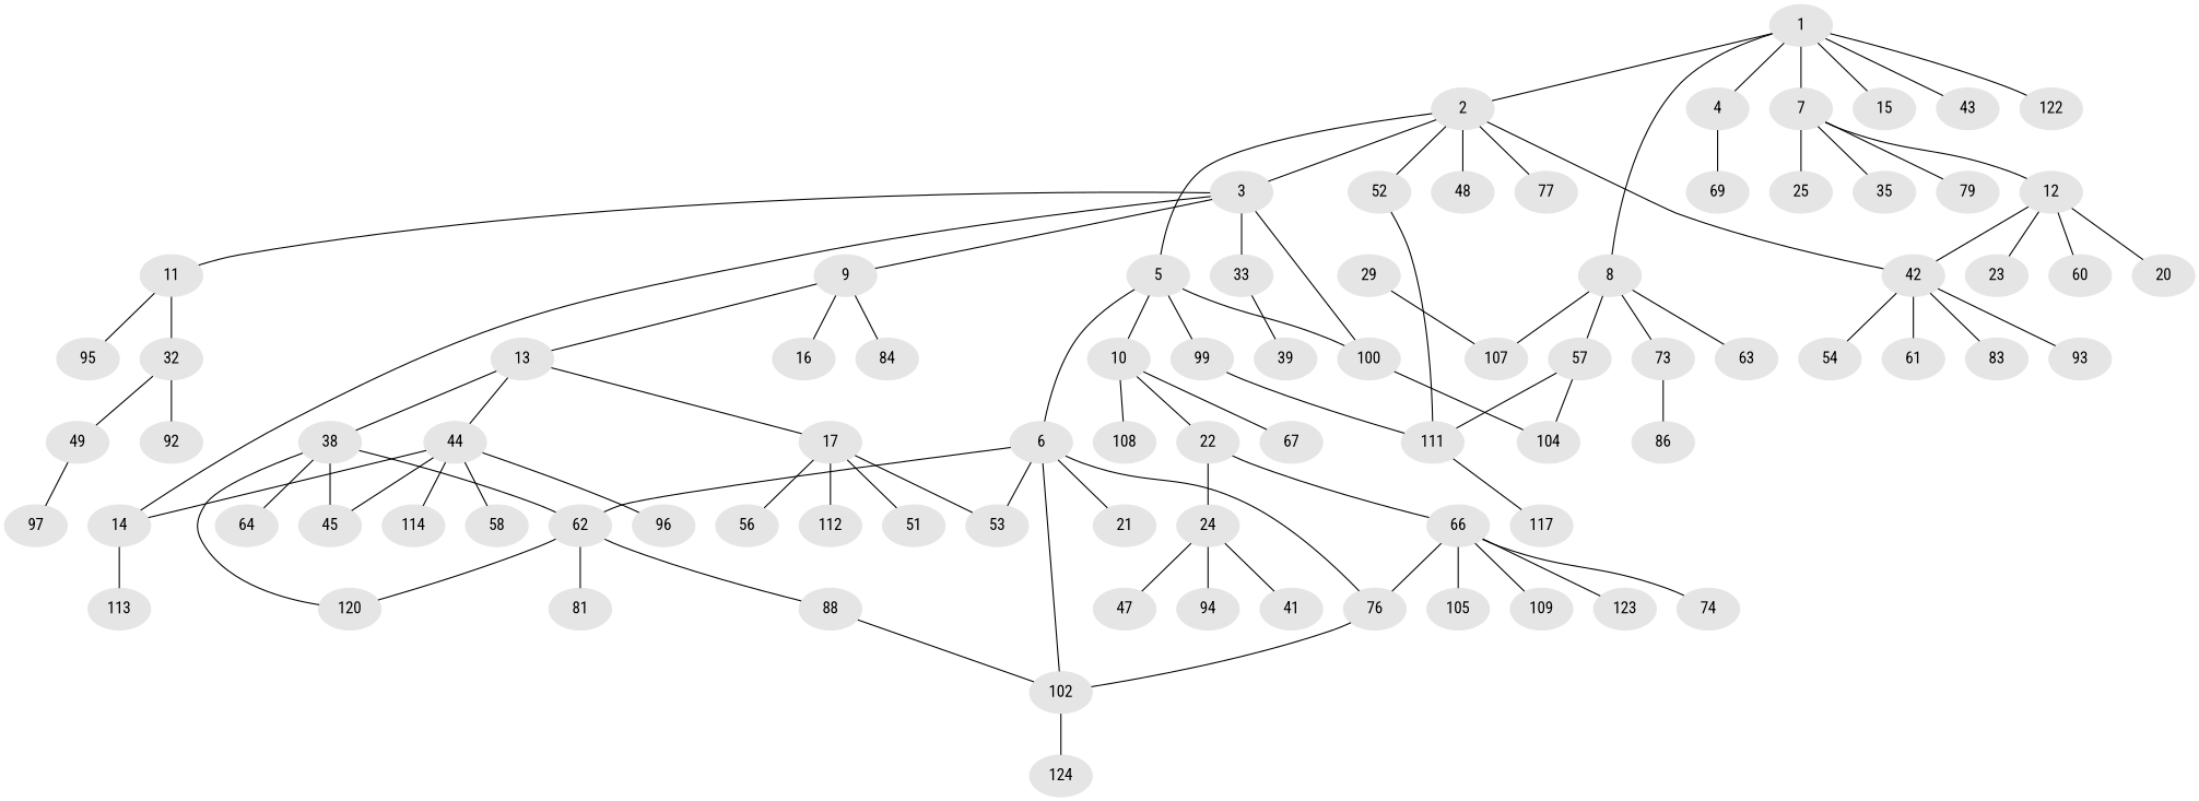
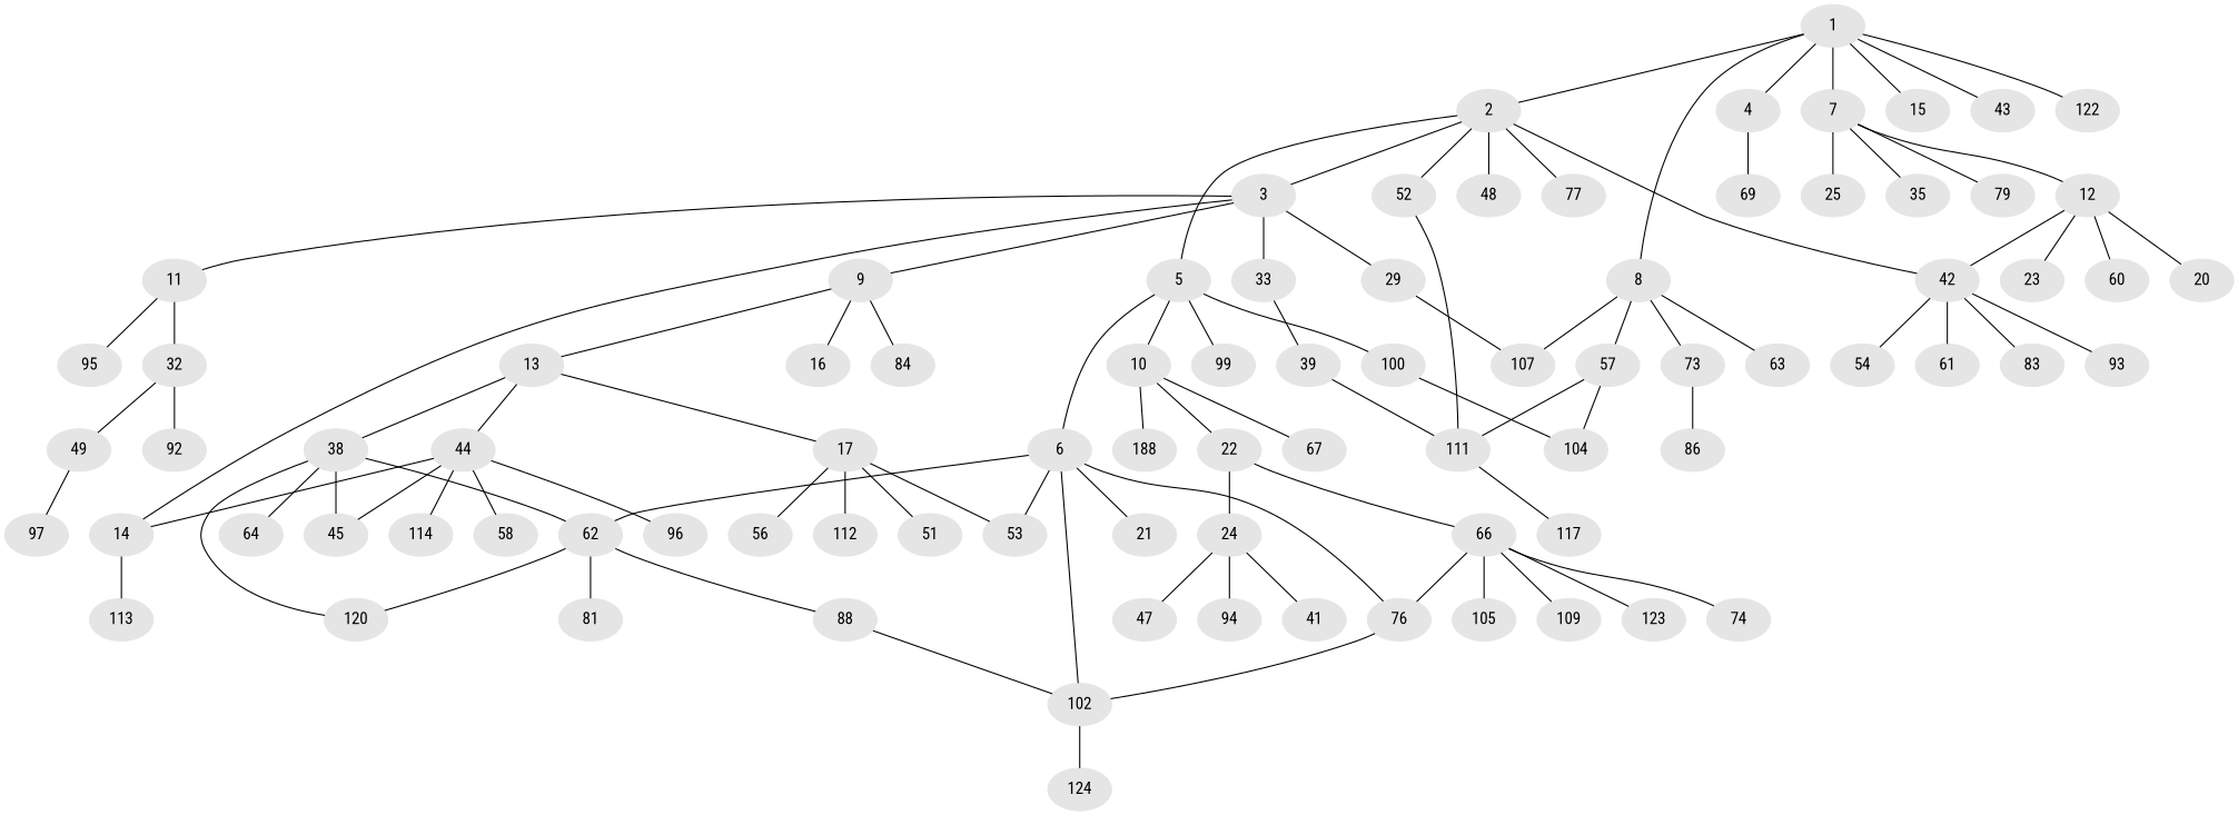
  graph {
    fontname="Roboto Condensed"
    node [color=gray90 fontname="Roboto Condensed" style=filled]
    edge [fontname="Roboto Condensed"]
    1 [super="+106"]
    2 [super="+27"]
    4
    7 [super="+28"]
    8 [super="+50"]
    15 [super="+34"]
    43
    122
    3 [super="+30"]
    5 [super="+31"]
    42 [super="+59"]
    48
    52 [super="+91"]
    77
    69
    12 [super="+26"]
    25
    35
    79
    57 [super="+70"]
    63
    73 [super="+116"]
    107
    9 [super="+18"]
    11 [super="+78"]
    14 [super="+36"]
    29 [super="+89"]
    33
    6 [super="+37"]
    10 [super="+19"]
    99 [super="+121"]
    100
    54 [super="+110"]
    61
    83
    93 [super="+118"]
    111 [super="+125"]
    13
    16
    84
    32 [super="+101"]
    95
    113
    39 [super="+46"]
    21
    53
    62 [super="+65"]
    76 [super="+80"]
    102 [super="+103"]
    22
    67
-   108
+   108 [label=188]
    104 [super="+115"]
    120
    81
    88
    124
    20 [super="+87"]
    23
    60
    86
    17 [super="+72"]
    38 [super="+55"]
    44 [super="+75"]
    24 [super="+40"]
    66 [super="+82"]
    49 [super="+68"]
    92
    51
    56
    112
    45 [super="+90"]
    64
    58
    96
    114
    41
    47 [super="+119"]
    94
    74 [super="+126"]
    105
    109
    123
    97
    117
    1 -- 2
    1 -- 4
    1 -- 7
    1 -- 8
    1 -- 15
    1 -- 43
    1 -- 122
    2 -- 3
    2 -- 5
    2 -- 42
    2 -- 48
    2 -- 52
    2 -- 77
    4 -- 69
    7 -- 12
    7 -- 25
    7 -- 35
    7 -- 79
    8 -- 57
    8 -- 63
    8 -- 73
    8 -- 107
    3 -- 9
    3 -- 11
    3 -- 14
-   3 -- 100
+   3 -- 29
    3 -- 33
    5 -- 6
    5 -- 10
    5 -- 99
    5 -- 100
    42 -- 54
    42 -- 61
    42 -- 83
    42 -- 93
    52 -- 111
    12 -- 42
    12 -- 20
    12 -- 23
    12 -- 60
    57 -- 111
    57 -- 104
    73 -- 86
    9 -- 13
    9 -- 16
    9 -- 84
    11 -- 32
    11 -- 95
    14 -- 113
    29 -- 107
    33 -- 39
    6 -- 21
    6 -- 53
    6 -- 62
    6 -- 76
    6 -- 102
    10 -- 22
    10 -- 67
    10 -- 108
    100 -- 104
    111 -- 117
    13 -- 17
    13 -- 38
    13 -- 44
    32 -- 49
    32 -- 92
-   99 -- 111
+   39 -- 111
    62 -- 120
    62 -- 81
    62 -- 88
    76 -- 102
    102 -- 124
    22 -- 24
    22 -- 66
    88 -- 102
    17 -- 53
    17 -- 51
    17 -- 56
    17 -- 112
    38 -- 62
    38 -- 120
    38 -- 45
    38 -- 64
    44 -- 14
    44 -- 45
    44 -- 58
    44 -- 96
    44 -- 114
    24 -- 41
    24 -- 47
    24 -- 94
    66 -- 76
    66 -- 74
    66 -- 105
    66 -- 109
    66 -- 123
    49 -- 97
  }
